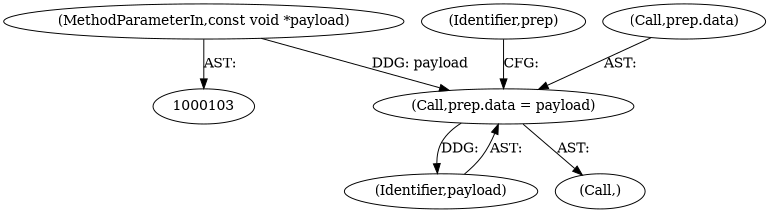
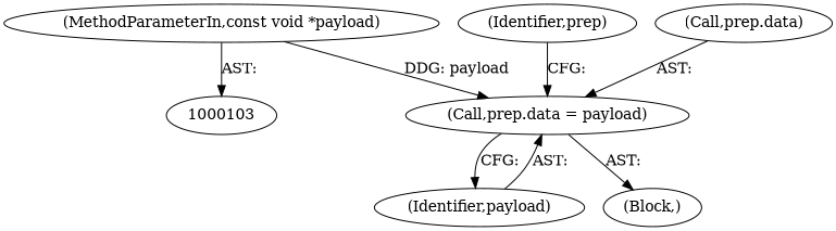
  digraph {
    fontname="DejaVu Serif"
    node [fontname="DejaVu Serif"]
    edge [fontname="DejaVu Serif"]
    n1 [label="(MethodParameterIn,const void *payload)"]
    n2 [label="(Call,prep.data = payload)"]
    1000103
    n4 [label="(Identifier,payload)"]
-   n5 [label="(Call,)"]
+   n5 [label="(Block,)"]
    n6 [label="(Identifier,prep)"]
    n7 [label="(Call,prep.data)"]
    n1 -> n2 [label="DDG: payload"]
    n1 -> 1000103 [label="AST: "]
-   n2 -> n4 [label="DDG: "]
+   n2 -> n4 [label="CFG: "]
    n2 -> n5 [label="AST: "]
    n4 -> n2 [label="AST: "]
    n6 -> n2 [label="CFG: "]
    n7 -> n2 [label="AST: "]
  }
